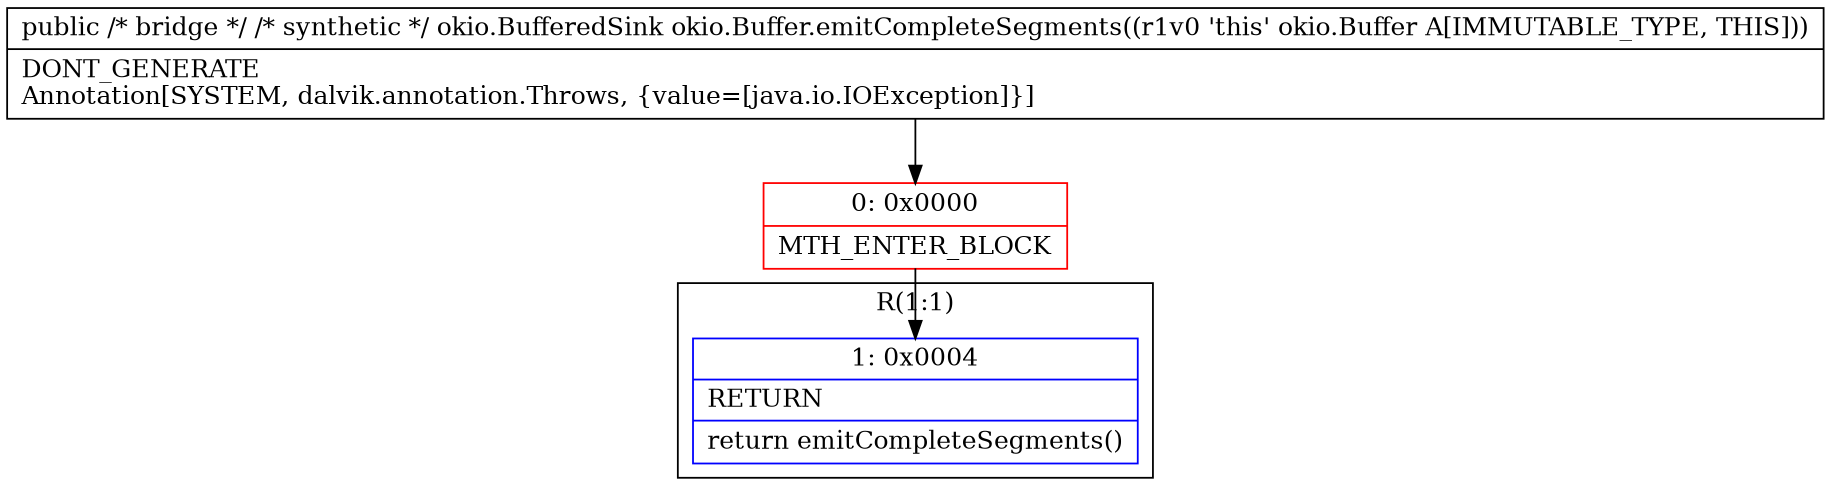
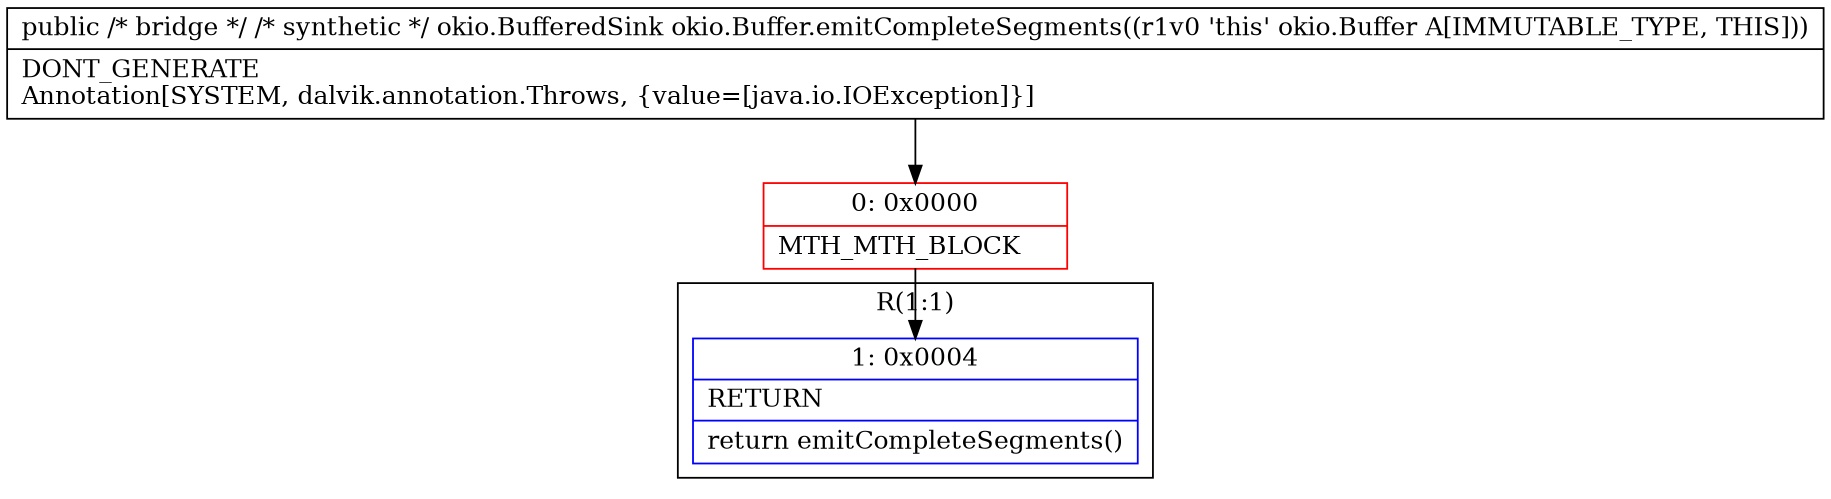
  digraph {
    node [shape=record]
    n1 [color=blue label="{1\:\ 0x0004|RETURN\l|return emitCompleteSegments()\l}"]
-   n2 [color=red label="{0\:\ 0x0000|MTH_ENTER_BLOCK\l}"]
+   n2 [color=red label="{0\:\ 0x0000|MTH_MTH_BLOCK\l}"]
    n3 [label="{public \/* bridge *\/ \/* synthetic *\/ okio.BufferedSink okio.Buffer.emitCompleteSegments((r1v0 'this' okio.Buffer A[IMMUTABLE_TYPE, THIS]))  | DONT_GENERATE\lAnnotation[SYSTEM, dalvik.annotation.Throws, \{value=[java.io.IOException]\}]\l}"]
    subgraph cluster_1 {
      label="R(1:1)"
      n1
    }
    n2 -> n1
    n3 -> n2
  }
